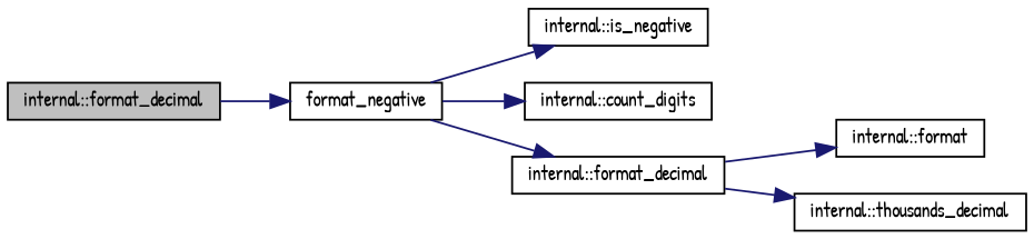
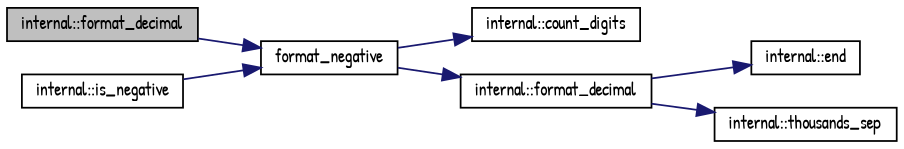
  digraph {
    fontname="Patrick Hand"
    rankdir=LR
    node [color=black fillcolor=white fontname="Patrick Hand" fontsize=10 shape=record style=filled]
    edge [color=midnightblue fontname="Patrick Hand" fontsize=10 labelfontname=Helvetica labelfontsize=10 style=solid]
    n1 [fillcolor=grey75 fontcolor=black height=0.2 label="internal::format_decimal" width=0.4]
    n2 [height=0.2 label=format_negative width=0.4]
    n3 [height=0.2 label="internal::is_negative" width=0.4]
    n4 [height=0.2 label="internal::count_digits" width=0.4]
    n5 [height=0.2 label="internal::format_decimal" width=0.4]
-   n6 [height=0.2 label="internal::format" width=0.4]
-   n7 [height=0.2 label="internal::thousands_decimal" width=0.4]
+   n6 [height=0.2 label="internal::end" width=0.4]
+   n7 [height=0.2 label="internal::thousands_sep" width=0.4]
    n1 -> n2
-   n2 -> n3
+   n3 -> n2
    n2 -> n4
    n2 -> n5
    n5 -> n6
    n5 -> n7
  }
